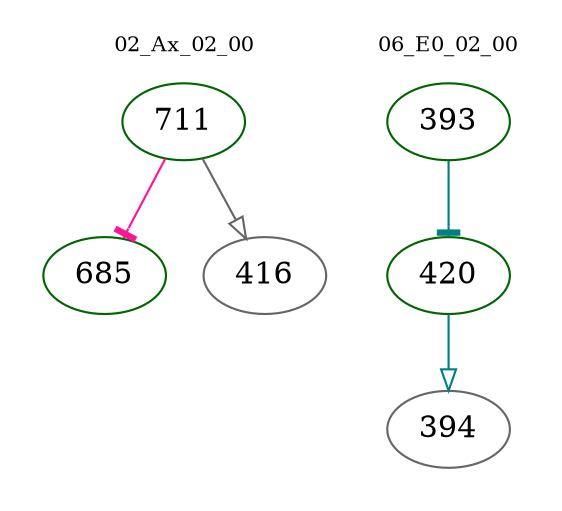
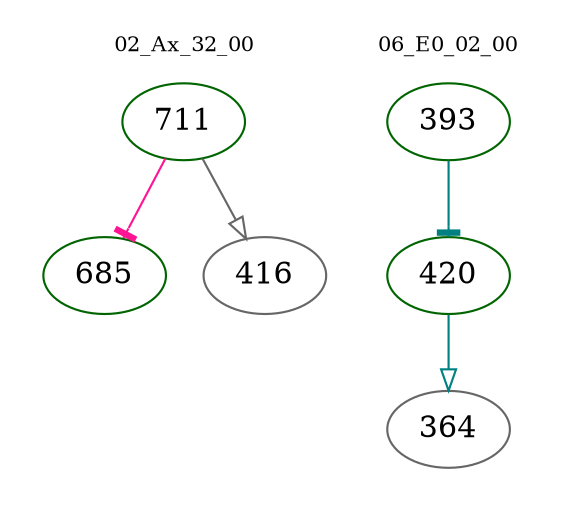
  digraph {
    node [color=darkgreen]
    edge [arrowhead=tee color=teal]
    n1 [label=711]
    n2 [label=685]
    n3 [color=gray40 label=416]
    n4 [label=393]
-   n5 [color=gray40 label=394]
+   n5 [color=gray40 label=364]
    n6 [label=420]
    subgraph cluster_1 {
      color=white
      fontsize=10
-     label="02_Ax_02_00"
+     label="02_Ax_32_00"
      n1
      n2
      n3
    }
    subgraph cluster_2 {
      color=white
      fontsize=10
      label="06_E0_02_00"
      n4
      n5
      n6
    }
    n1 -> n2 [color=deeppink]
    n1 -> n3 [arrowhead=onormal color=gray40]
    n4 -> n6
    n6 -> n5 [arrowhead=onormal]
  }
